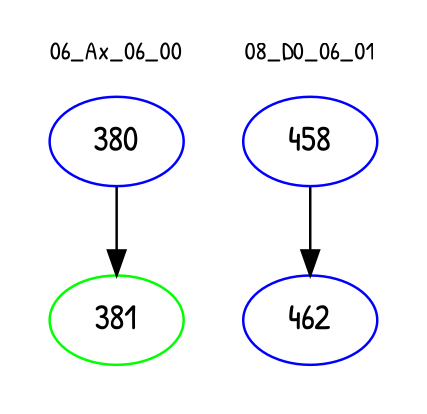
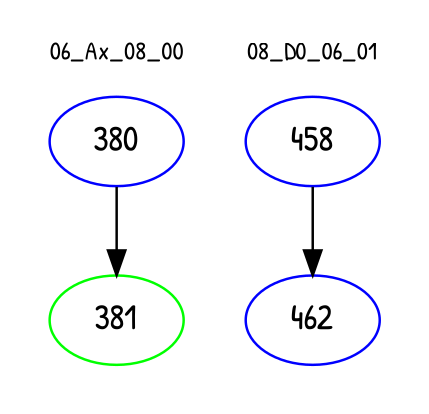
  digraph {
    fontname="Patrick Hand"
    node [color=blue fontname="Patrick Hand"]
    edge [color=black fontname="Patrick Hand"]
    n1 [label=380]
    n2 [color=green label=381]
    n3 [label=458]
    n4 [label=462]
    subgraph cluster_1 {
      color=white
      fontsize=10
-     label="06_Ax_06_00"
+     label="06_Ax_08_00"
      n1
      n2
    }
    subgraph cluster_2 {
      color=white
      fontsize=10
      label="08_D0_06_01"
      n3
      n4
    }
    n1 -> n2
    n3 -> n4
  }
